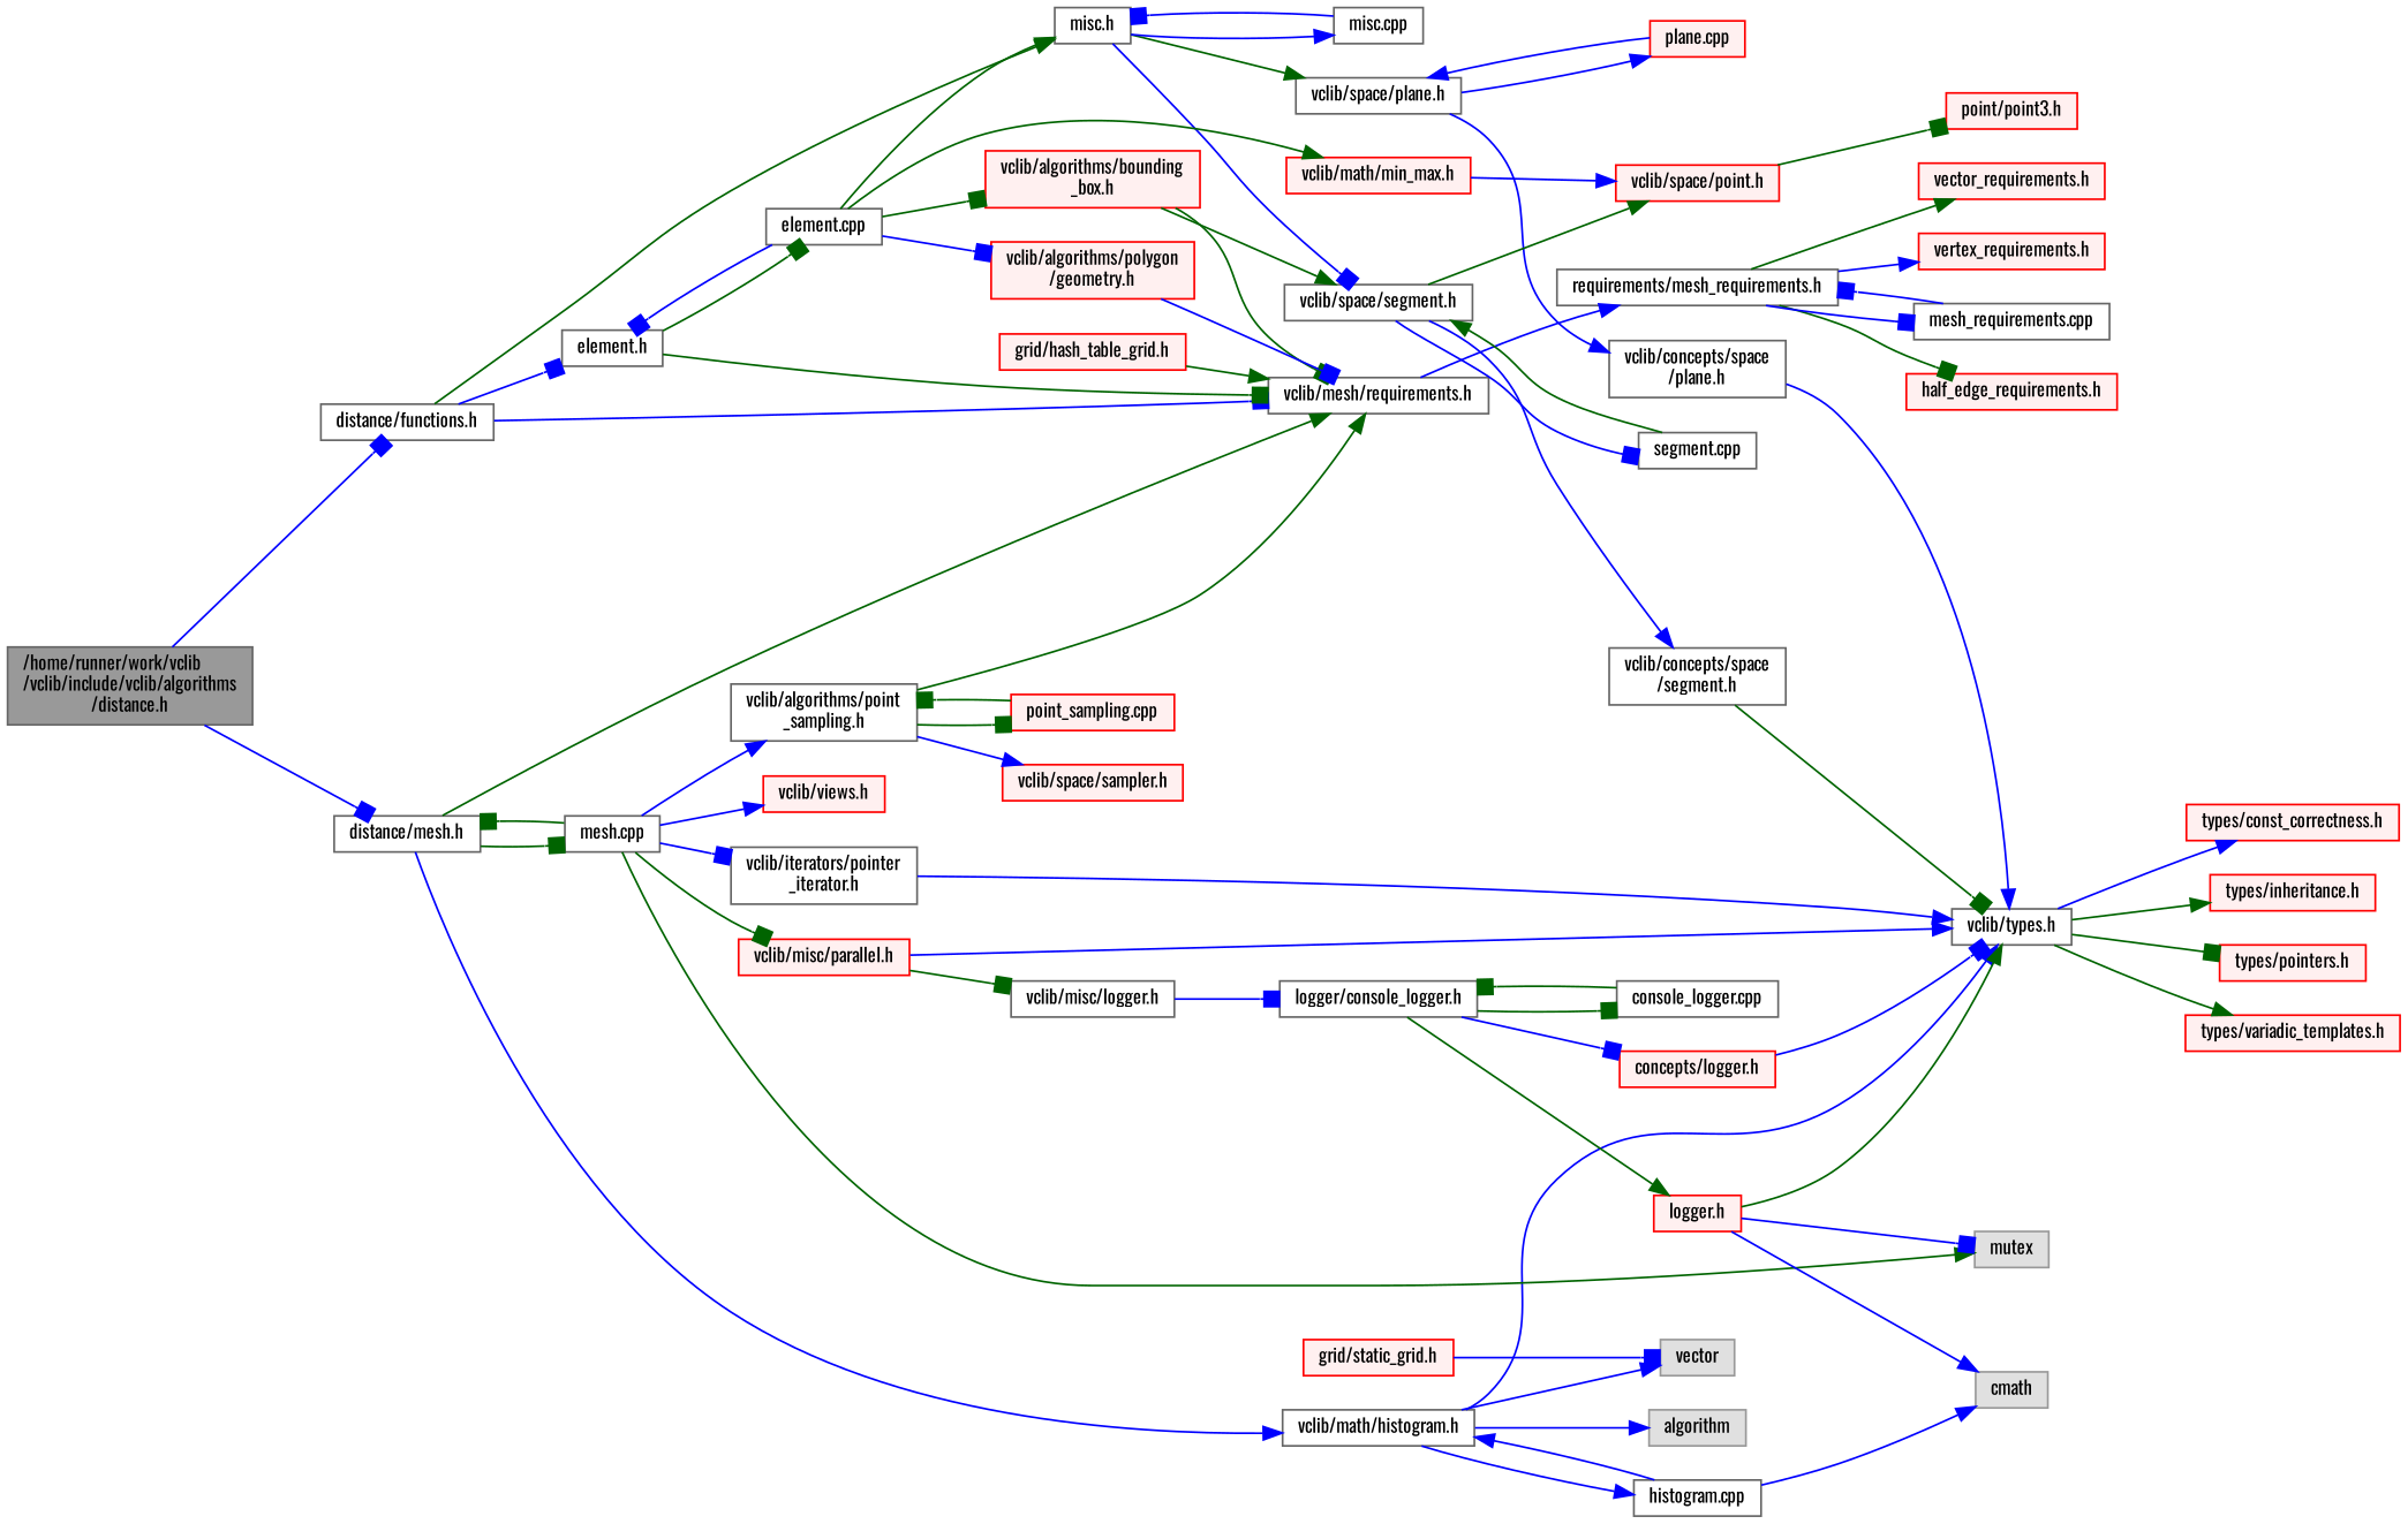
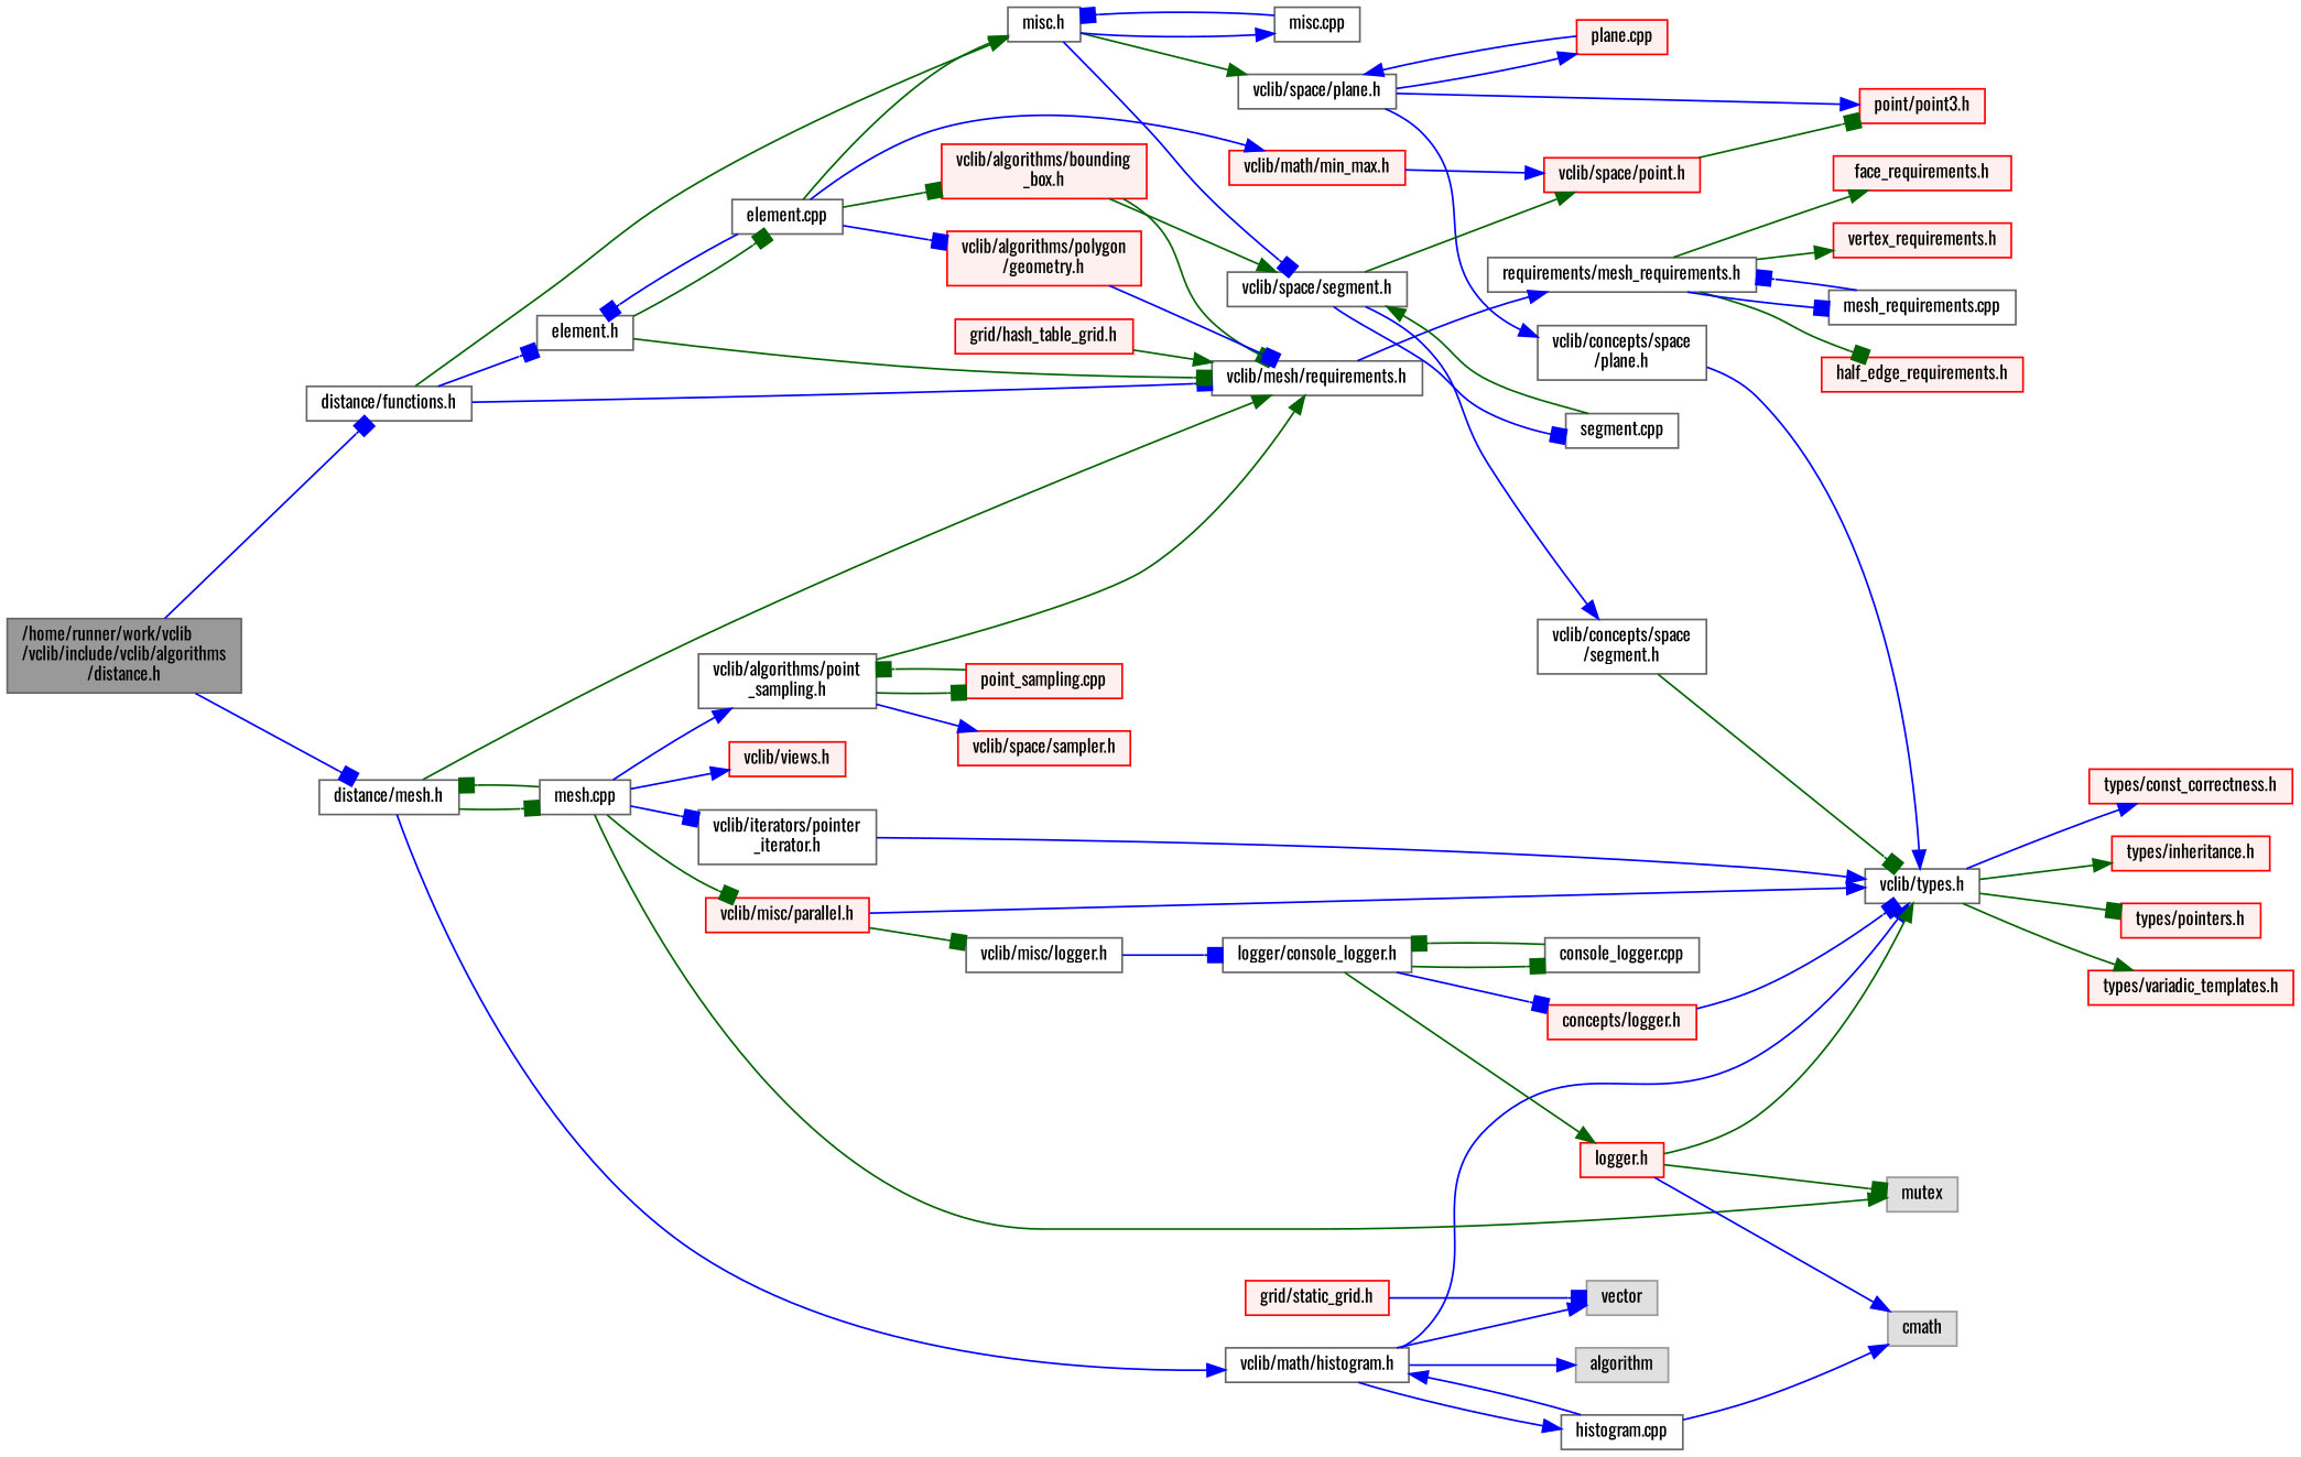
  digraph {
    fontname=Oswald
    rankdir=LR
    node [color=grey40 fillcolor=white fontname=Oswald fontsize=10 shape=box style=filled]
    edge [arrowhead=normal color=blue fontname=Oswald fontsize=10 labelfontname=Helvetica labelfontsize=10 style=solid]
    n1 [color=gray40 fillcolor=grey60 fontcolor=black height=0.2 label="/home/runner/work/vclib\l/vclib/include/vclib/algorithms\l/distance.h" width=0.4]
    n2 [height=0.2 label="distance/functions.h" width=0.4]
    n3 [height=0.2 label="distance/mesh.h" width=0.4]
    n4 [height=0.2 label="element.h" width=0.4]
    n5 [height=0.2 label="vclib/mesh/requirements.h" width=0.4]
    n6 [height=0.2 label="misc.h" width=0.4]
    n7 [height=0.2 label="vclib/math/histogram.h" width=0.4]
    n8 [height=0.2 label="mesh.cpp" width=0.4]
    n9 [height=0.2 label="element.cpp" width=0.4]
    n10 [height=0.2 label="requirements/mesh_requirements.h" width=0.4]
    n11 [height=0.2 label="vclib/space/plane.h" width=0.4]
    n12 [height=0.2 label="vclib/space/segment.h" width=0.4]
    n13 [height=0.2 label="misc.cpp" width=0.4]
    n14 [color=red fillcolor="#FFF0F0" height=0.2 label="vclib/algorithms/bounding\l_box.h" width=0.4]
    n15 [color=red fillcolor="#FFF0F0" height=0.2 label="vclib/algorithms/polygon\l/geometry.h" width=0.4]
    n16 [color=red fillcolor="#FFF0F0" height=0.2 label="vclib/math/min_max.h" width=0.4]
    n17 [color=red fillcolor="#FFF0F0" height=0.2 label="half_edge_requirements.h" width=0.4]
-   n18 [color=red fillcolor="#FFF0F0" height=0.2 label="vector_requirements.h" width=0.4]
+   n18 [color=red fillcolor="#FFF0F0" height=0.2 label="face_requirements.h" width=0.4]
    n19 [color=red fillcolor="#FFF0F0" height=0.2 label="vertex_requirements.h" width=0.4]
    n20 [height=0.2 label="mesh_requirements.cpp" width=0.4]
    n21 [color=red fillcolor="#FFF0F0" height=0.2 label="vclib/space/point.h" width=0.4]
    n22 [height=0.2 label="vclib/concepts/space\l/plane.h" width=0.4]
    n23 [color=red fillcolor="#FFF0F0" height=0.2 label="point/point3.h" width=0.4]
    n24 [color=red fillcolor="#FFF0F0" height=0.2 label="plane.cpp" width=0.4]
    n25 [height=0.2 label="vclib/concepts/space\l/segment.h" width=0.4]
    n26 [height=0.2 label="segment.cpp" width=0.4]
    n27 [height=0.2 label="vclib/types.h" width=0.4]
    n28 [color=red fillcolor="#FFF0F0" height=0.2 label="types/const_correctness.h" width=0.4]
    n29 [color=red fillcolor="#FFF0F0" height=0.2 label="types/inheritance.h" width=0.4]
    n30 [color=red fillcolor="#FFF0F0" height=0.2 label="types/pointers.h" width=0.4]
    n31 [color=red fillcolor="#FFF0F0" height=0.2 label="types/variadic_templates.h" width=0.4]
    n32 [color=grey60 fillcolor="#E0E0E0" height=0.2 label=algorithm width=0.4]
    n33 [color=grey60 fillcolor="#E0E0E0" height=0.2 label=vector width=0.4]
    n34 [height=0.2 label="histogram.cpp" width=0.4]
    n35 [height=0.2 label="vclib/misc/logger.h" width=0.4]
    n36 [height=0.2 label="logger/console_logger.h" width=0.4]
    n37 [color=grey60 fillcolor="#E0E0E0" height=0.2 label=mutex width=0.4]
    n38 [height=0.2 label="vclib/algorithms/point\l_sampling.h" width=0.4]
    n39 [color=red fillcolor="#FFF0F0" height=0.2 label="vclib/misc/parallel.h" width=0.4]
    n40 [color=red fillcolor="#FFF0F0" height=0.2 label="vclib/views.h" width=0.4]
    n41 [height=0.2 label="vclib/iterators/pointer\l_iterator.h" width=0.4]
    n42 [color=grey60 fillcolor="#E0E0E0" height=0.2 label=cmath width=0.4]
    n43 [color=red fillcolor="#FFF0F0" height=0.2 label="logger.h" width=0.4]
    n44 [color=red fillcolor="#FFF0F0" height=0.2 label="concepts/logger.h" width=0.4]
    n45 [height=0.2 label="console_logger.cpp" width=0.4]
    n46 [color=red fillcolor="#FFF0F0" height=0.2 label="vclib/space/sampler.h" width=0.4]
    n47 [color=red fillcolor="#FFF0F0" height=0.2 label="point_sampling.cpp" width=0.4]
    n48 [color=red fillcolor="#FFF0F0" height=0.2 label="grid/hash_table_grid.h" width=0.4]
    n49 [color=red fillcolor="#FFF0F0" height=0.2 label="grid/static_grid.h" width=0.4]
    n1 -> n2 [arrowhead=box]
    n1 -> n3 [arrowhead=box]
    n2 -> n4 [arrowhead=box]
    n2 -> n5 [arrowhead=box]
    n2 -> n6 [color=darkgreen]
    n3 -> n5 [color=darkgreen]
    n3 -> n7
    n3 -> n8 [arrowhead=box color=darkgreen]
    n4 -> n5 [arrowhead=box color=darkgreen]
    n4 -> n9 [arrowhead=box color=darkgreen]
    n5 -> n10
    n6 -> n11 [color=darkgreen]
    n6 -> n12 [arrowhead=box]
    n6 -> n13
    n7 -> n27
    n7 -> n32
    n7 -> n33
    n7 -> n34
    n8 -> n3 [arrowhead=box color=darkgreen]
    n8 -> n37 [color=darkgreen]
    n8 -> n38
    n8 -> n39 [arrowhead=box color=darkgreen]
    n8 -> n40
    n8 -> n41 [arrowhead=box]
    n9 -> n4 [arrowhead=box]
    n9 -> n6 [color=darkgreen]
    n9 -> n14 [arrowhead=box color=darkgreen]
    n9 -> n15 [arrowhead=box]
-   n9 -> n16 [color=darkgreen]
+   n9 -> n16
    n10 -> n17 [arrowhead=box color=darkgreen]
    n10 -> n18 [color=darkgreen]
-   n10 -> n19
+   n10 -> n19 [color=darkgreen]
    n10 -> n20 [arrowhead=box]
    n11 -> n22
+   n11 -> n23
    n11 -> n24
    n12 -> n21 [color=darkgreen]
    n12 -> n25
    n12 -> n26 [arrowhead=box]
    n13 -> n6 [arrowhead=box]
    n14 -> n5 [arrowhead=box color=darkgreen]
    n14 -> n12 [color=darkgreen]
    n15 -> n5 [arrowhead=box]
    n16 -> n21
    n20 -> n10 [arrowhead=box]
    n21 -> n23 [arrowhead=box color=darkgreen]
    n22 -> n27
    n24 -> n11
    n25 -> n27 [arrowhead=box color=darkgreen]
    n26 -> n12 [color=darkgreen]
    n27 -> n28
    n27 -> n29 [color=darkgreen]
    n27 -> n30 [arrowhead=box color=darkgreen]
    n27 -> n31 [color=darkgreen]
    n34 -> n7
    n34 -> n42
    n35 -> n36 [arrowhead=box]
    n36 -> n43 [color=darkgreen]
    n36 -> n44 [arrowhead=box]
    n36 -> n45 [arrowhead=box color=darkgreen]
    n38 -> n5 [color=darkgreen]
    n38 -> n46
    n38 -> n47 [arrowhead=box color=darkgreen]
    n39 -> n27
    n39 -> n35 [arrowhead=box color=darkgreen]
    n41 -> n27
    n43 -> n27 [color=darkgreen]
-   n43 -> n37 [arrowhead=box]
+   n43 -> n37 [arrowhead=box color=darkgreen]
    n43 -> n42
    n44 -> n27 [arrowhead=box]
    n45 -> n36 [arrowhead=box color=darkgreen]
    n47 -> n38 [arrowhead=box color=darkgreen]
    n48 -> n5 [color=darkgreen]
    n49 -> n33 [arrowhead=box]
  }
